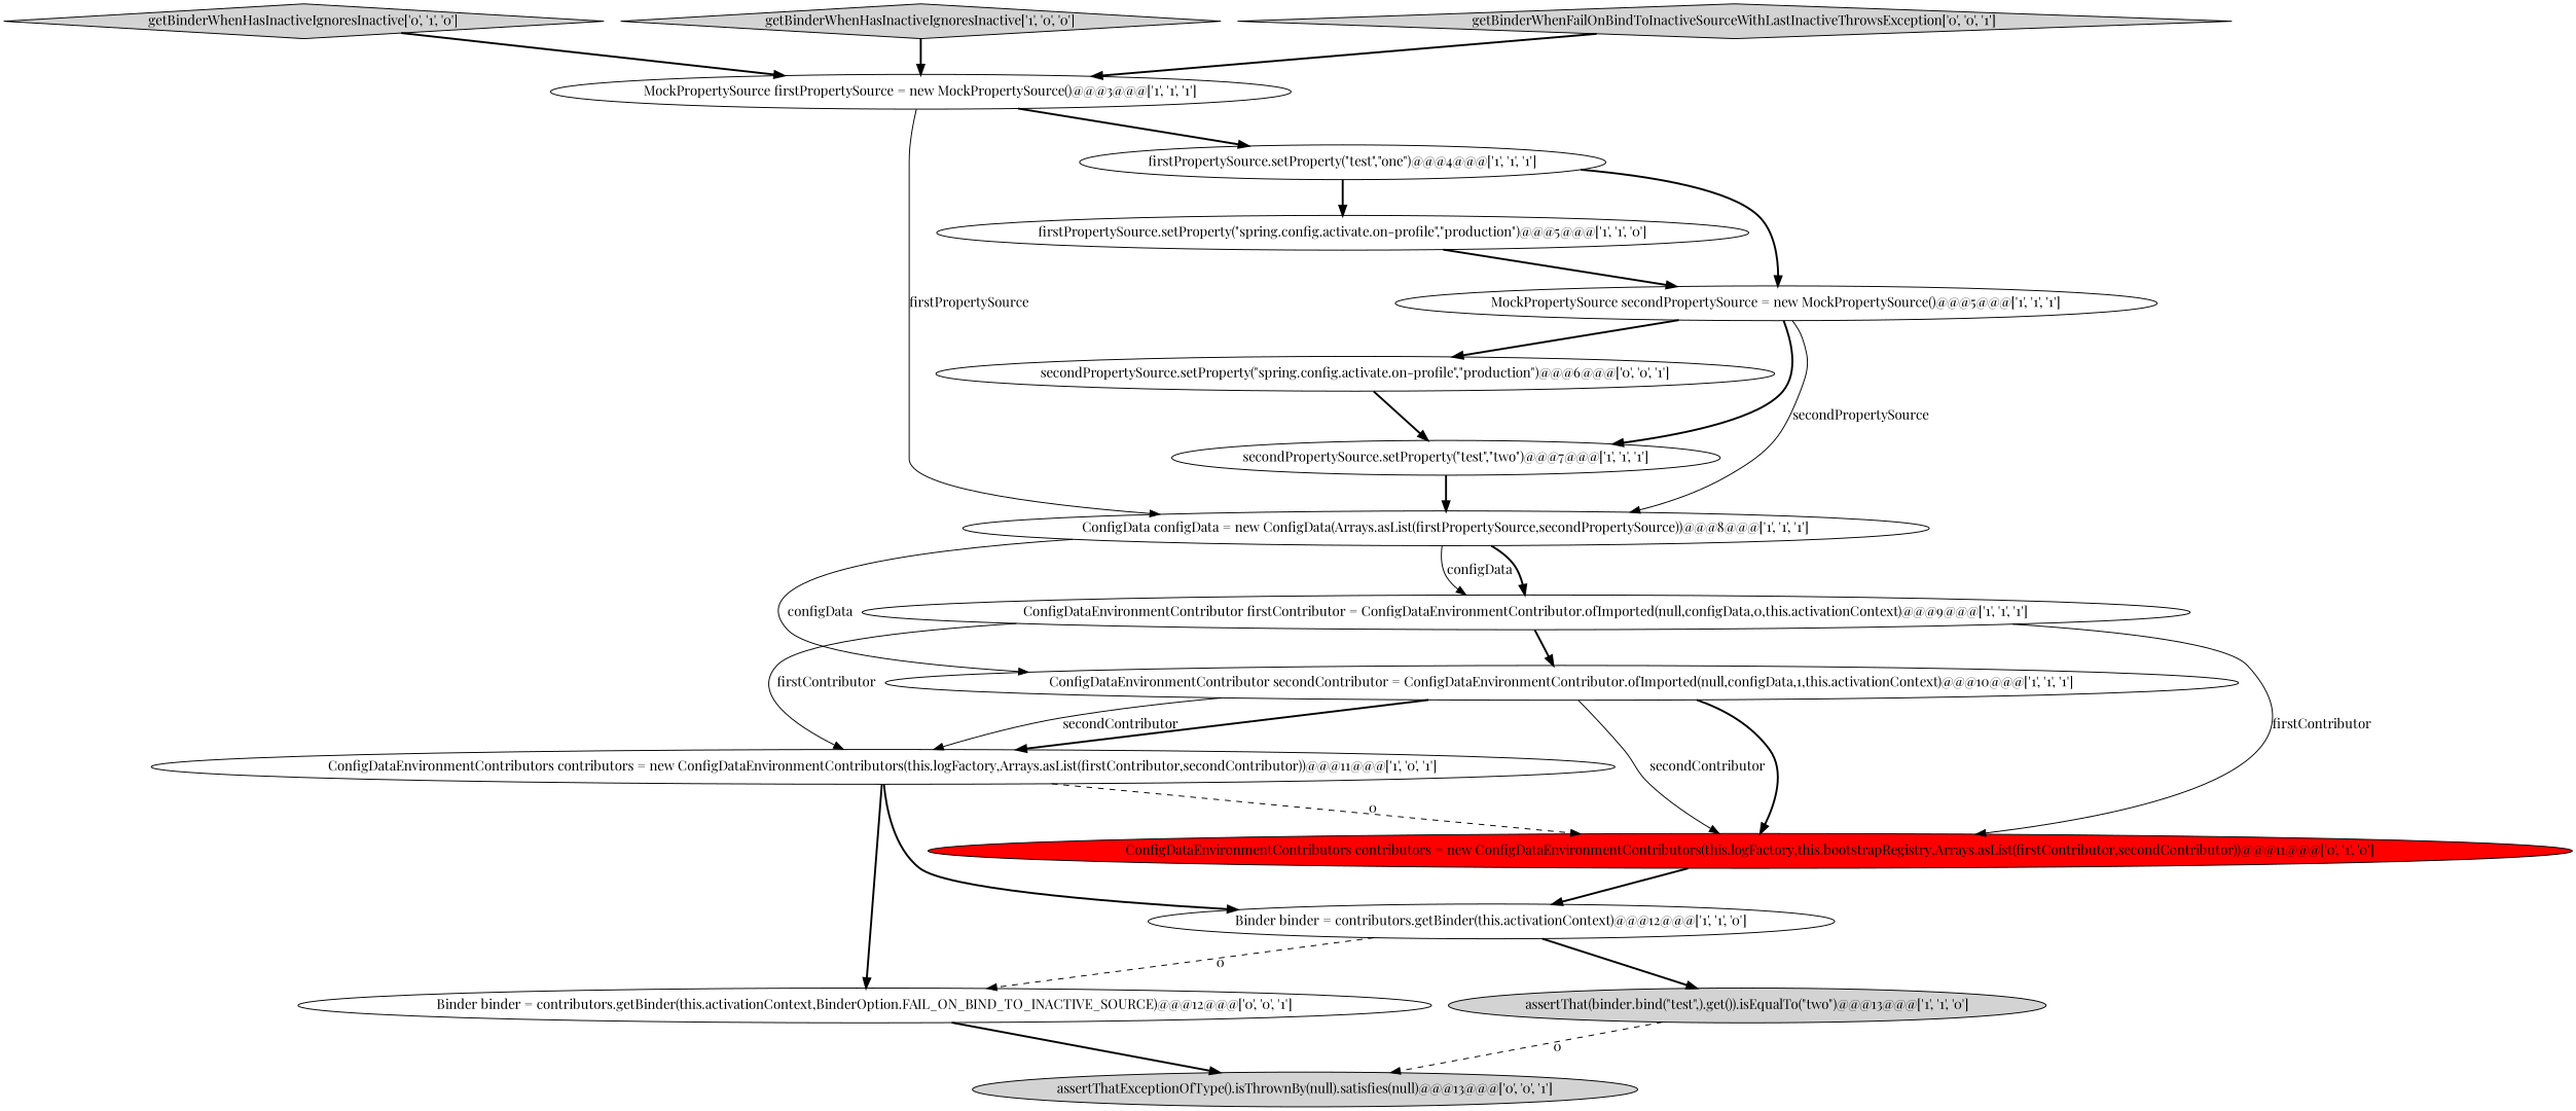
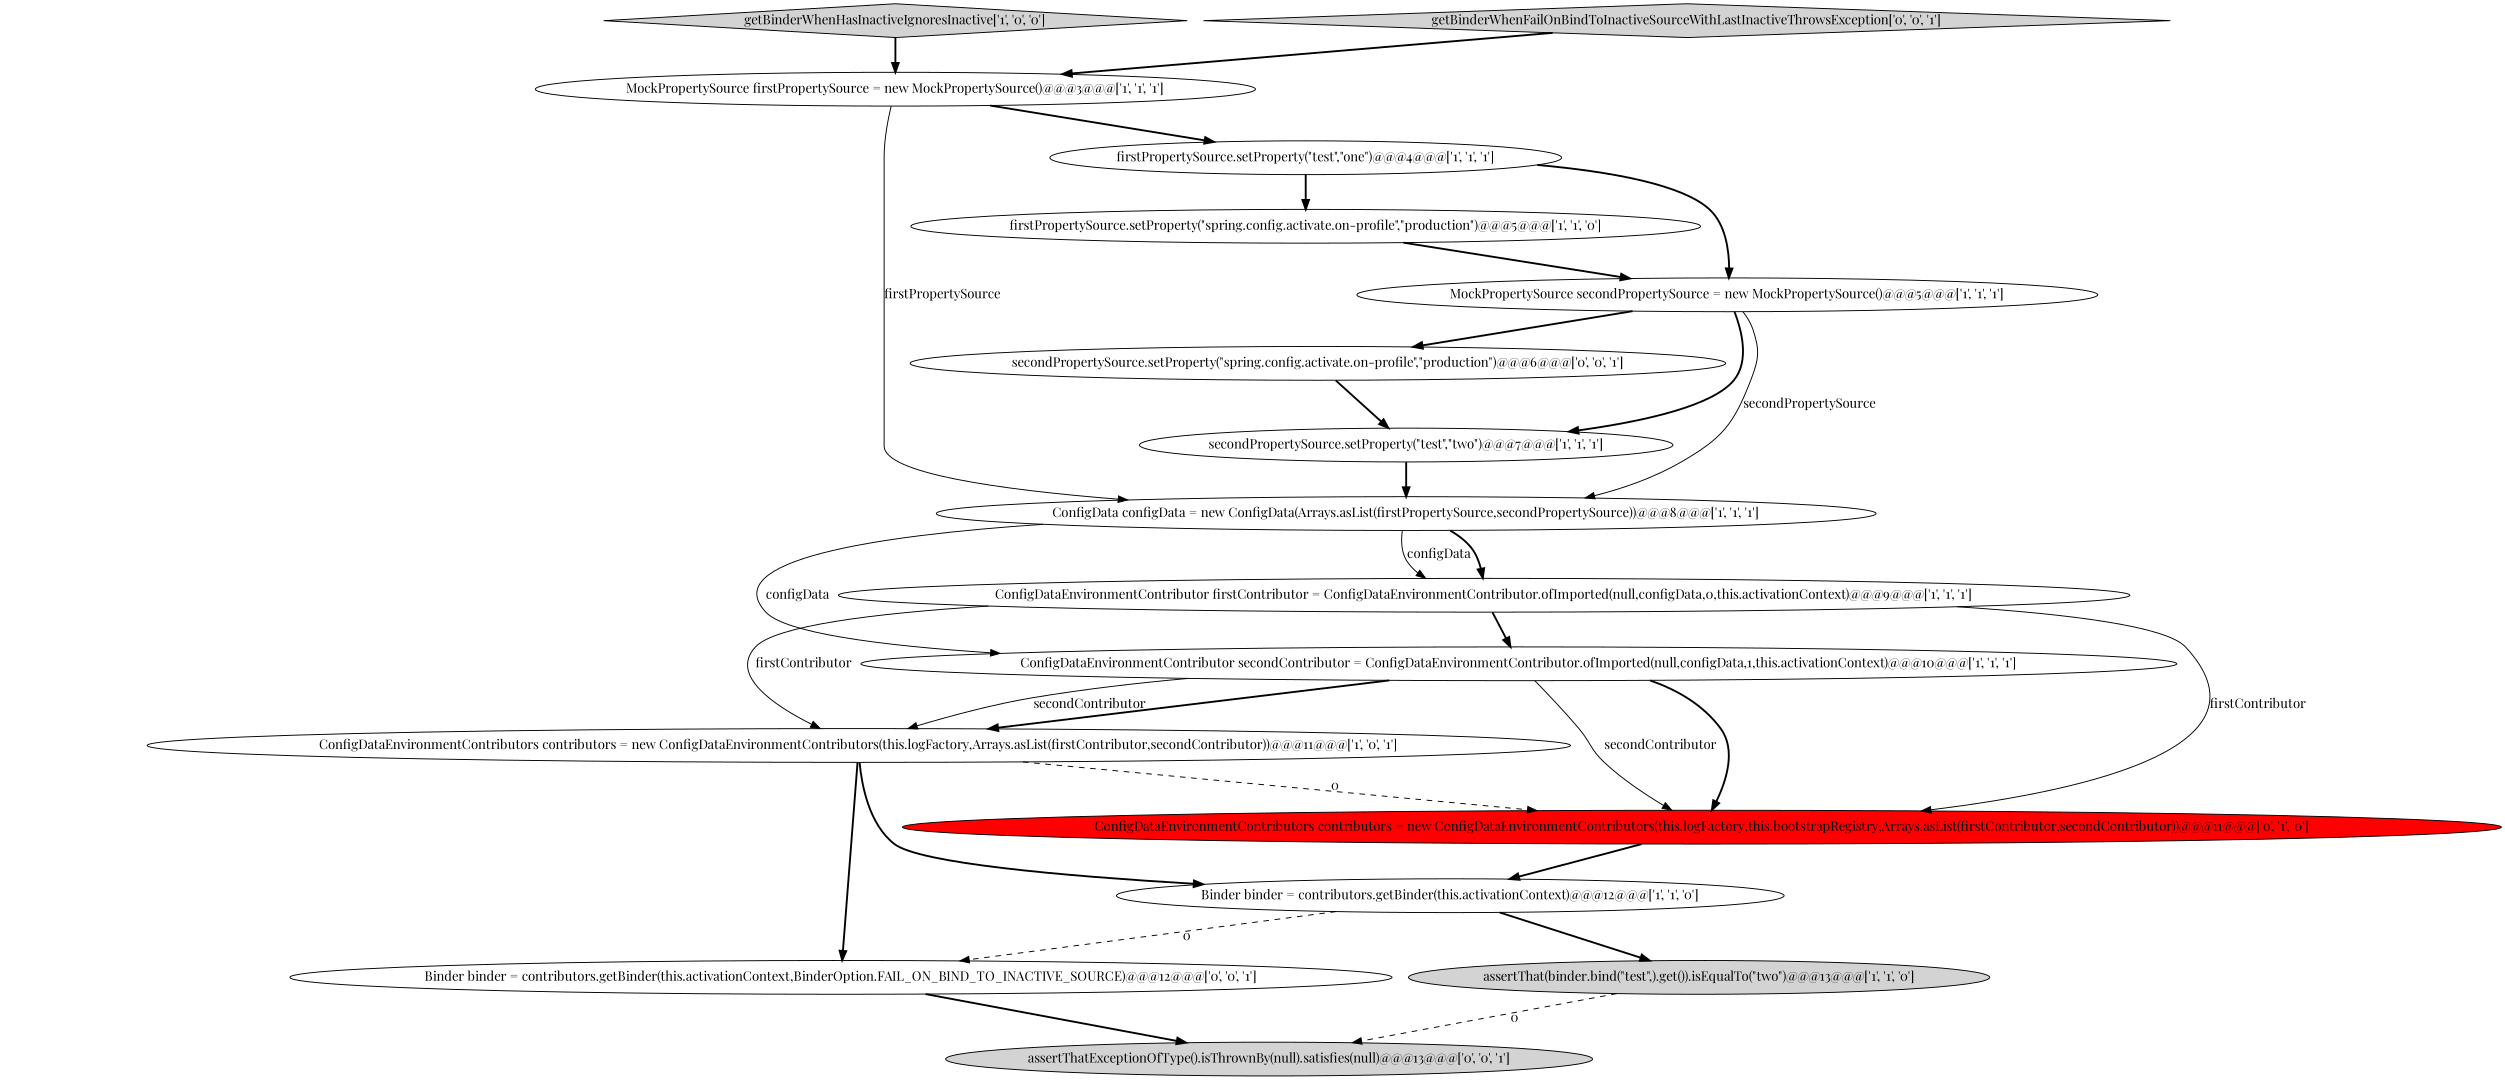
  digraph {
    fontname="Playfair Display"
    node [fillcolor=white shape=ellipse style=filled fontname="Playfair Display"]
    edge [style=bold fontname="Playfair Display"]
-   n1 [fillcolor=lightgray label="getBinderWhenHasInactiveIgnoresInactive['0', '1', '0']" shape=diamond]
    n2 [label="MockPropertySource firstPropertySource = new MockPropertySource()@@@3@@@['1', '1', '1']"]
    n3 [label="firstPropertySource.setProperty(\"test\",\"one\")@@@4@@@['1', '1', '1']"]
    n4 [label="ConfigData configData = new ConfigData(Arrays.asList(firstPropertySource,secondPropertySource))@@@8@@@['1', '1', '1']"]
    n5 [label="ConfigDataEnvironmentContributors contributors = new ConfigDataEnvironmentContributors(this.logFactory,Arrays.asList(firstContributor,secondContributor))@@@11@@@['1', '0', '1']"]
    n6 [label="Binder binder = contributors.getBinder(this.activationContext)@@@12@@@['1', '1', '0']"]
    n7 [fillcolor=red label="ConfigDataEnvironmentContributors contributors = new ConfigDataEnvironmentContributors(this.logFactory,this.bootstrapRegistry,Arrays.asList(firstContributor,secondContributor))@@@11@@@['0', '1', '0']"]
    n8 [label="Binder binder = contributors.getBinder(this.activationContext,BinderOption.FAIL_ON_BIND_TO_INACTIVE_SOURCE)@@@12@@@['0', '0', '1']"]
    n9 [label="firstPropertySource.setProperty(\"spring.config.activate.on-profile\",\"production\")@@@5@@@['1', '1', '0']"]
    n10 [label="MockPropertySource secondPropertySource = new MockPropertySource()@@@5@@@['1', '1', '1']"]
    n11 [label="secondPropertySource.setProperty(\"spring.config.activate.on-profile\",\"production\")@@@6@@@['0', '0', '1']"]
    n12 [label="secondPropertySource.setProperty(\"test\",\"two\")@@@7@@@['1', '1', '1']"]
    n13 [label="ConfigDataEnvironmentContributor firstContributor = ConfigDataEnvironmentContributor.ofImported(null,configData,0,this.activationContext)@@@9@@@['1', '1', '1']"]
    n14 [label="ConfigDataEnvironmentContributor secondContributor = ConfigDataEnvironmentContributor.ofImported(null,configData,1,this.activationContext)@@@10@@@['1', '1', '1']"]
    n15 [fillcolor=lightgray label="getBinderWhenHasInactiveIgnoresInactive['1', '0', '0']" shape=diamond]
    n16 [fillcolor=lightgray label="assertThat(binder.bind(\"test\",).get()).isEqualTo(\"two\")@@@13@@@['1', '1', '0']"]
    n17 [fillcolor=lightgray label="assertThatExceptionOfType().isThrownBy(null).satisfies(null)@@@13@@@['0', '0', '1']"]
    n18 [fillcolor=lightgray label="getBinderWhenFailOnBindToInactiveSourceWithLastInactiveThrowsException['0', '0', '1']" shape=diamond]
-   n1 -> n2
    n2 -> n3
    n2 -> n4 [label=firstPropertySource style=solid]
    n3 -> n9
    n3 -> n10
    n4 -> n13 [label=configData style=solid]
    n4 -> n13
    n4 -> n14 [label=configData style=solid]
    n5 -> n6
    n5 -> n7 [label=0 style=dashed]
    n5 -> n8
    n6 -> n8 [label=0 style=dashed]
    n6 -> n16
    n7 -> n6
    n8 -> n17
    n9 -> n10
    n10 -> n4 [label=secondPropertySource style=solid]
    n10 -> n11
    n10 -> n12
    n11 -> n12
    n12 -> n4
    n13 -> n5 [label=firstContributor style=solid]
    n13 -> n7 [label=firstContributor style=solid]
    n13 -> n14
    n14 -> n5
    n14 -> n5 [label=secondContributor style=solid]
    n14 -> n7
    n14 -> n7 [label=secondContributor style=solid]
    n15 -> n2
    n16 -> n17 [label=0 style=dashed]
    n18 -> n2
  }
